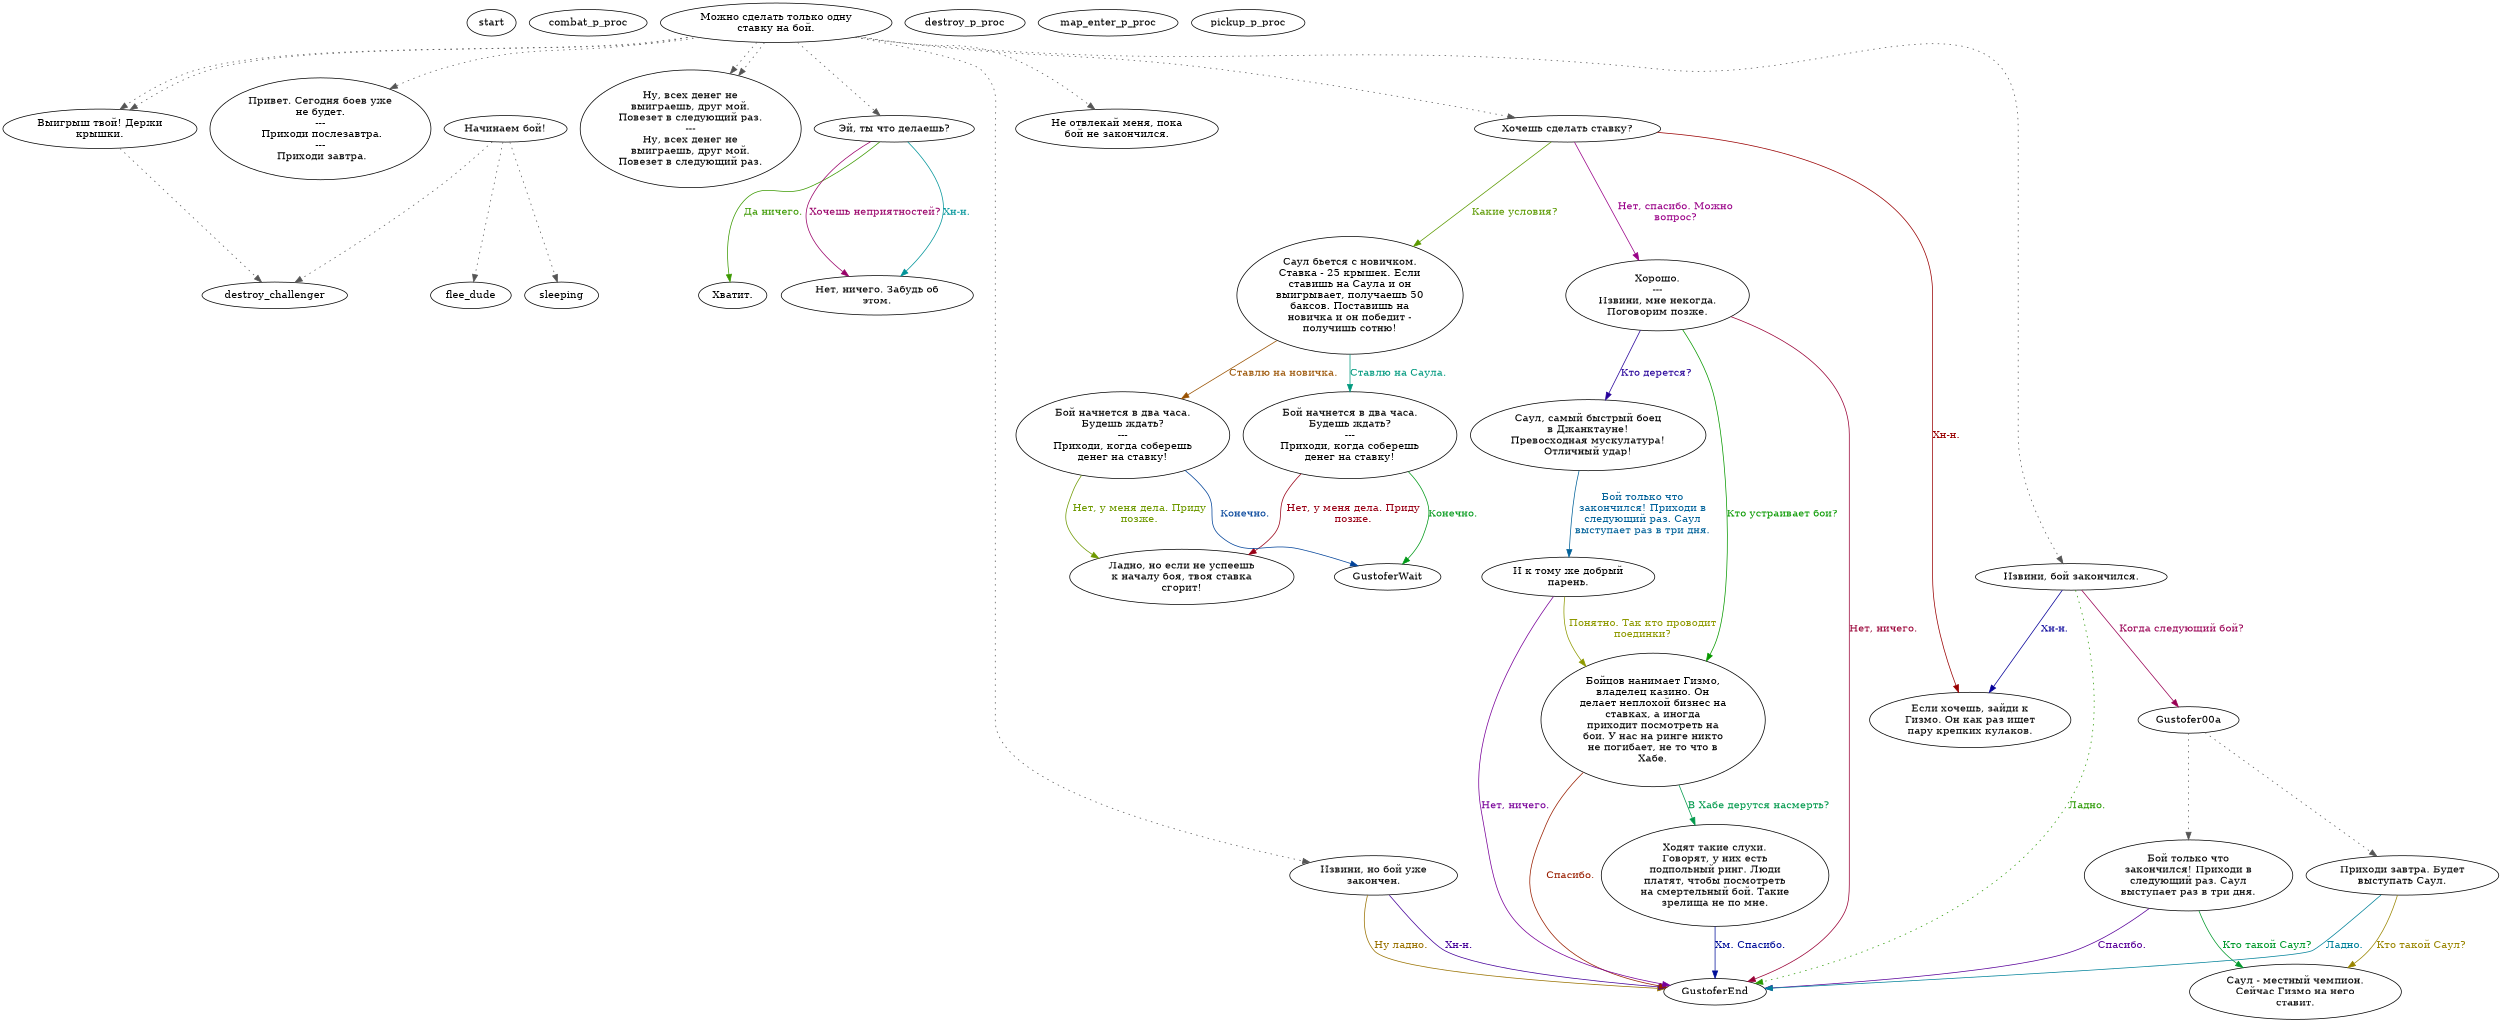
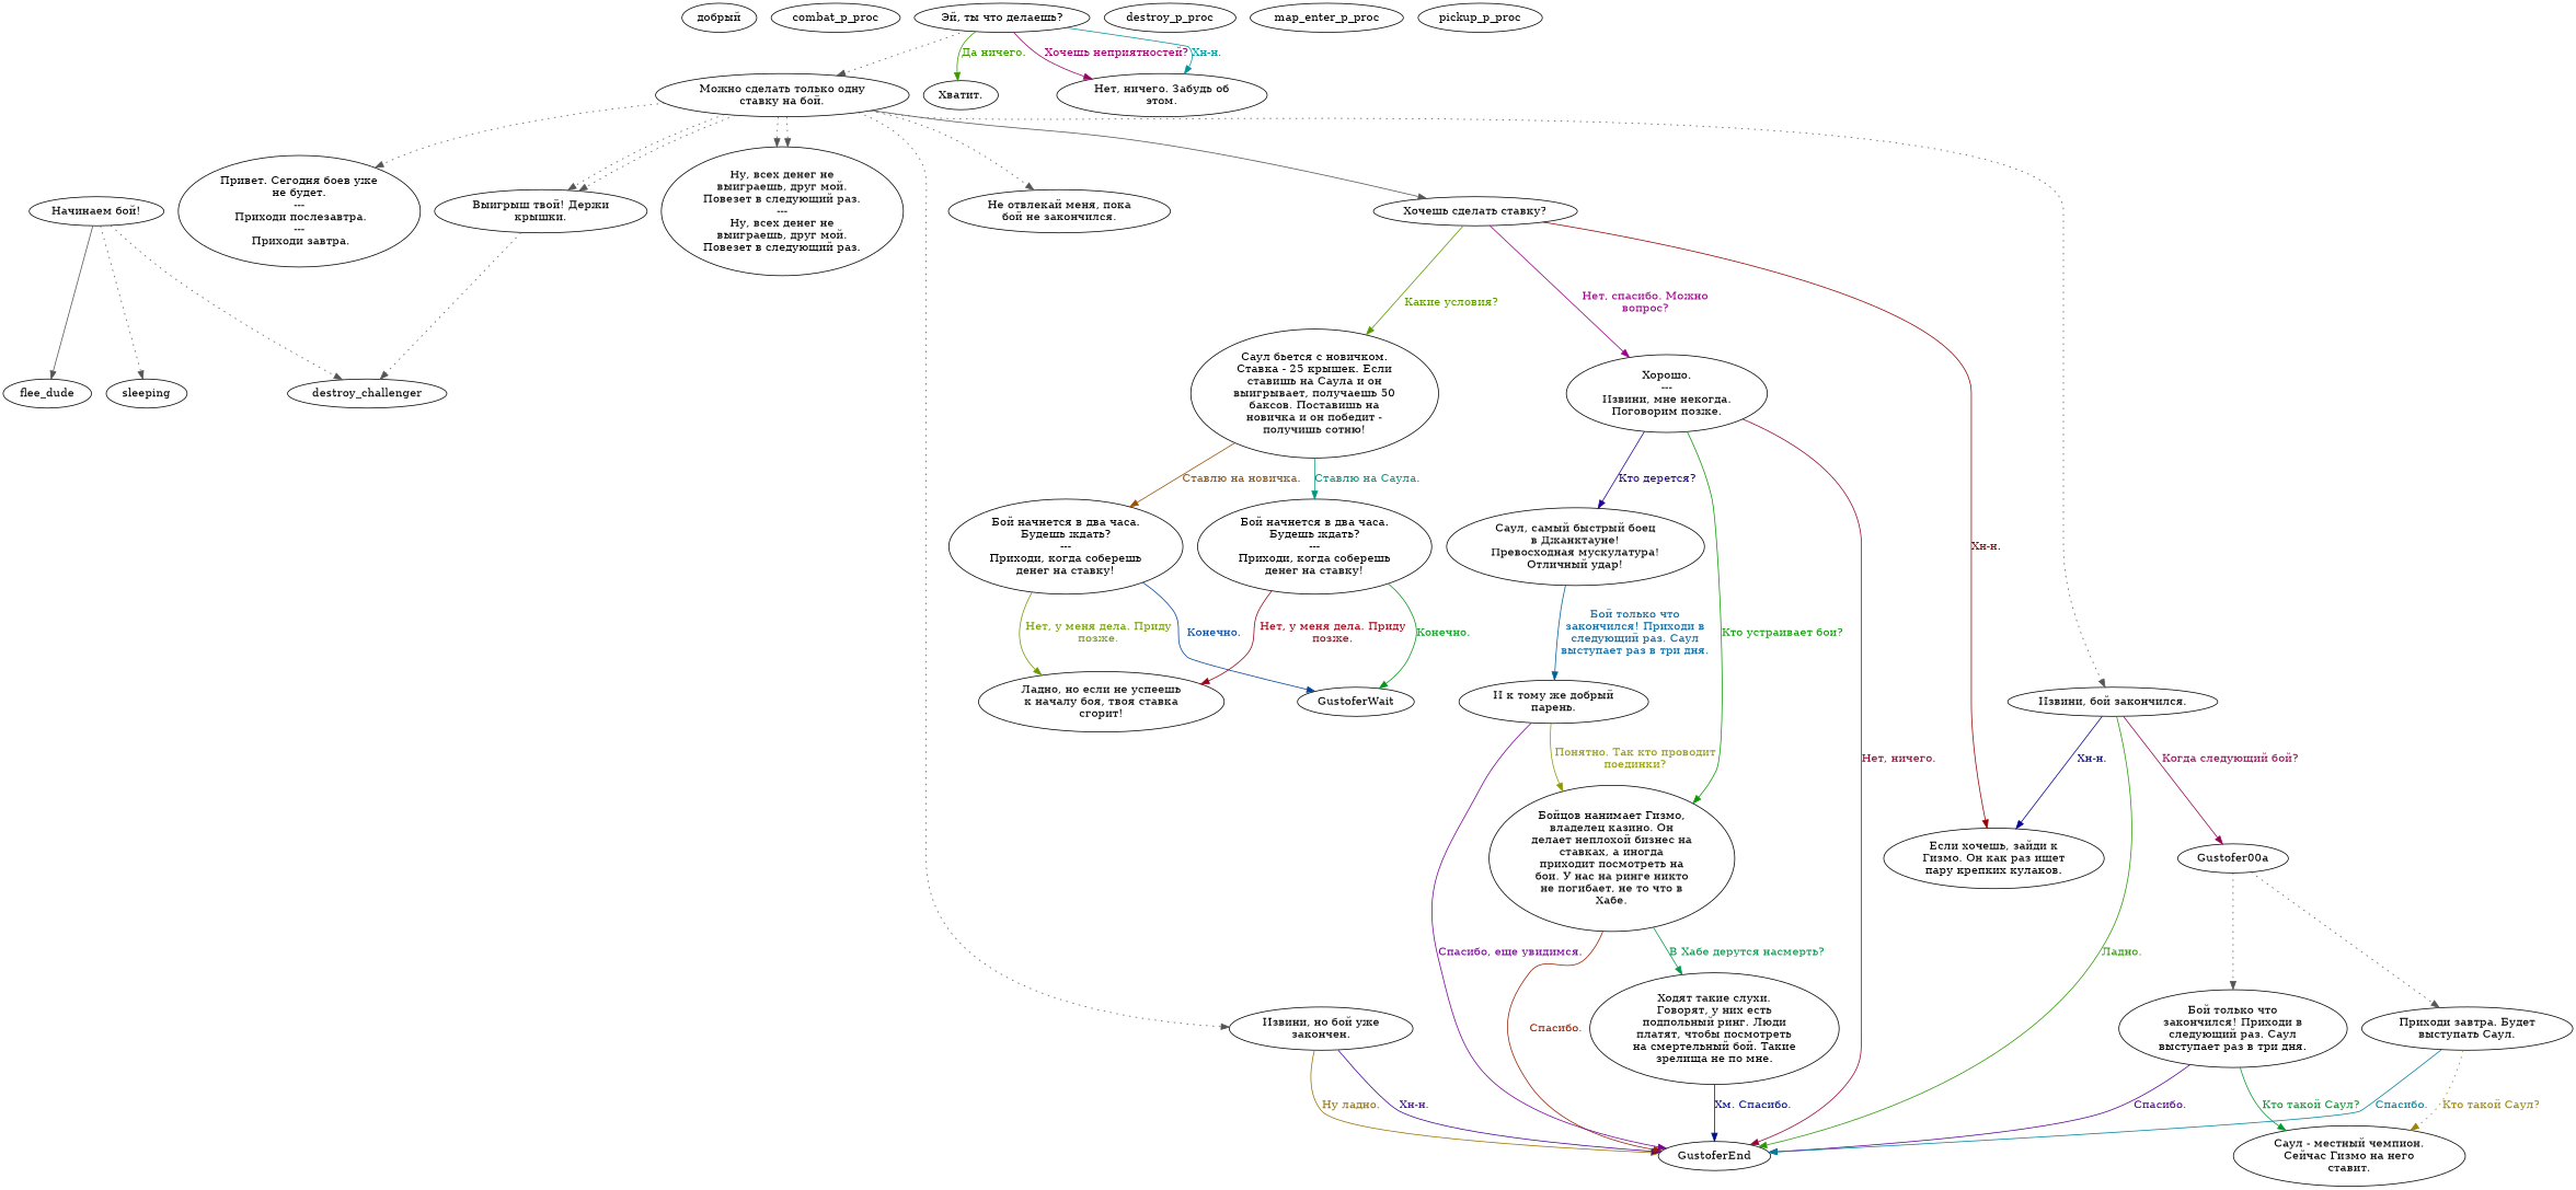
  digraph {
    node [color="#000000" fillcolor="#FFFFFF" style=filled]
    edge [color="#555555"]
-   start
+   start [label="добрый"]
    combat_p_proc
    n3 [label="Начинаем бой!"]
    flee_dude
    destroy_challenger
    sleeping
    destroy_p_proc
    map_enter_p_proc
    pickup_p_proc
    n10 [label="Можно сделать только одну\nставку на бой."]
    n11 [label="Привет. Сегодня боев уже\nне будет.\n---\n Приходи послезавтра.\n---\n Приходи завтра."]
    n12 [label="Выигрыш твой! Держи\nкрышки."]
    n13 [label="Ну, всех денег не\nвыиграешь, друг мой.\nПовезет в следующий раз.\n---\nНу, всех денег не\nвыиграешь, друг мой.\nПовезет в следующий раз."]
    n14 [label="Эй, ты что делаешь?"]
    n15 [label="Хочешь сделать ставку?"]
    n16 [label="Не отвлекай меня, пока\nбой не закончился."]
    n17 [label="Извини, но бой уже\nзакончен."]
    n18 [label="Извини, бой закончился."]
    n19 [label="Хватит."]
    n20 [label="Нет, ничего. Забудь об\nэтом."]
    n21 [label="Если хочешь, зайди к\nГизмо. Он как раз ищет\nпару крепких кулаков."]
    n22 [label="Саул бьется с новичком.\nСтавка - 25 крышек. Если\nставишь на Саула и он\nвыигрывает, получаешь 50\nбаксов. Поставишь на\nновичка и он победит -\nполучишь сотню!"]
    n23 [label="Хорошо.\n---\nИзвини, мне некогда.\nПоговорим позже."]
    GustoferEnd
    Gustofer00a
    n26 [label="Бой начнется в два часа.\nБудешь ждать?\n---\nПриходи, когда соберешь\nденег на ставку!"]
    n27 [label="Бой начнется в два часа.\nБудешь ждать?\n---\nПриходи, когда соберешь\nденег на ставку!"]
    n28 [label="Саул, самый быстрый боец\nв Джанктауне!\nПревосходная мускулатура!\nОтличный удар!"]
    n29 [label="Бойцов нанимает Гизмо,\nвладелец казино. Он\nделает неплохой бизнес на\nставках, а иногда\nприходит посмотреть на\nбои. У нас на ринге никто\nне погибает, не то что в\nХабе."]
    n30 [label="Бой только что\nзакончился! Приходи в\nследующий раз. Саул\nвыступает раз в три дня."]
    n31 [label="Приходи завтра. Будет\nвыступать Саул."]
    n32 [label="Саул - местный чемпион.\nСейчас Гизмо на него\nставит."]
    n33 [label="Ладно, но если не успеешь\nк началу боя, твоя ставка\nсгорит!"]
    GustoferWait
    n35 [label="И к тому же добрый\nпарень."]
    n36 [label="Ходят такие слухи.\nГоворят, у них есть\nподпольный ринг. Люди\nплатят, чтобы посмотреть\nна смертельный бой. Такие\nзрелища не по мне."]
-   n3 -> flee_dude [style=dotted]
+   n3 -> flee_dude [style=solid]
    n3 -> destroy_challenger [style=dotted]
    n3 -> sleeping [style=dotted]
    n10 -> n11 [style=dotted]
    n10 -> n12 [style=dotted]
    n10 -> n12 [style=dotted]
    n10 -> n13 [style=dotted]
    n10 -> n13 [style=dotted]
-   n10 -> n14 [style=dotted]
-   n10 -> n15 [style=dotted]
+   n14 -> n10 [style=dotted]
+   n10 -> n15 [style=solid]
    n10 -> n16 [style=dotted]
    n10 -> n17 [style=dotted]
    n10 -> n18 [style=dotted]
    n12 -> destroy_challenger [style=dotted]
    n14 -> n19 [color="#3B9900" fontcolor="#3B9900" label="Да ничего."]
    n14 -> n20 [color="#990068" fontcolor="#990068" label="Хочешь неприятностей?"]
    n14 -> n20 [color="#009499" fontcolor="#009499" label="Хн-н."]
    n15 -> n21 [color="#990001" fontcolor="#990001" label="Хн-н."]
    n15 -> n22 [color="#5B9900" fontcolor="#5B9900" label="Какие условия?"]
    n15 -> n23 [color="#990087" fontcolor="#990087" label="Нет, спасибо. Можно\nвопрос?"]
    n17 -> GustoferEnd [color="#997100" fontcolor="#997100" label="Ну ладно."]
    n17 -> GustoferEnd [color="#440099" fontcolor="#440099" label="Хн-н."]
    n18 -> n21 [color="#050099" fontcolor="#050099" label="Хн-н."]
-   n18 -> GustoferEnd [color="#289900" fontcolor="#289900" label="Ладно." style=dotted]
+   n18 -> GustoferEnd [color="#289900" fontcolor="#289900" label="Ладно."]
    n18 -> Gustofer00a [color="#990054" fontcolor="#990054" label="Когда следующий бой?"]
    n22 -> n26 [color="#00997E" fontcolor="#00997E" label="Ставлю на Саула."]
    n22 -> n27 [color="#995100" fontcolor="#995100" label="Ставлю на новичка."]
    n23 -> GustoferEnd [color="#990035" fontcolor="#990035" label="Нет, ничего."]
    n23 -> n28 [color="#250099" fontcolor="#250099" label="Кто дерется?"]
    n23 -> n29 [color="#089900" fontcolor="#089900" label="Кто устраивает бои?"]
    Gustofer00a -> n30 [style=dotted]
    Gustofer00a -> n31 [style=dotted]
    n26 -> n33 [color="#990015" fontcolor="#990015" label="Нет, у меня дела. Приду\nпозже."]
    n26 -> GustoferWait [color="#009918" fontcolor="#009918" label="Конечно."]
    n27 -> n33 [color="#6E9900" fontcolor="#6E9900" label="Нет, у меня дела. Приду\nпозже."]
    n27 -> GustoferWait [color="#004299" fontcolor="#004299" label="Конечно."]
    n28 -> n35 [color="#006199" fontcolor="#006199" label="Бой только что\nзакончился! Приходи в\nследующий раз. Саул\nвыступает раз в три дня."]
    n29 -> GustoferEnd [color="#991E00" fontcolor="#991E00" label="Спасибо."]
    n29 -> n36 [color="#00994B" fontcolor="#00994B" label="В Хабе дерутся насмерть?"]
    n30 -> GustoferEnd [color="#580099" fontcolor="#580099" label="Спасибо."]
    n30 -> n32 [color="#00992B" fontcolor="#00992B" label="Кто такой Саул?"]
-   n31 -> GustoferEnd [color="#008199" fontcolor="#008199" label="Ладно."]
-   n31 -> n32 [color="#998500" fontcolor="#998500" label="Кто такой Саул?"]
-   n35 -> GustoferEnd [color="#780099" fontcolor="#780099" label="Нет, ничего."]
+   n31 -> GustoferEnd [color="#008199" fontcolor="#008199" label="Спасибо."]
+   n31 -> n32 [color="#998500" fontcolor="#998500" label="Кто такой Саул?" style=dotted]
+   n35 -> GustoferEnd [color="#780099" fontcolor="#780099" label="Спасибо, еще увидимся."]
    n35 -> n29 [color="#8E9900" fontcolor="#8E9900" label="Понятно. Так кто проводит\nпоединки?"]
    n36 -> GustoferEnd [color="#000E99" fontcolor="#000E99" label="Хм. Спасибо."]
  }
